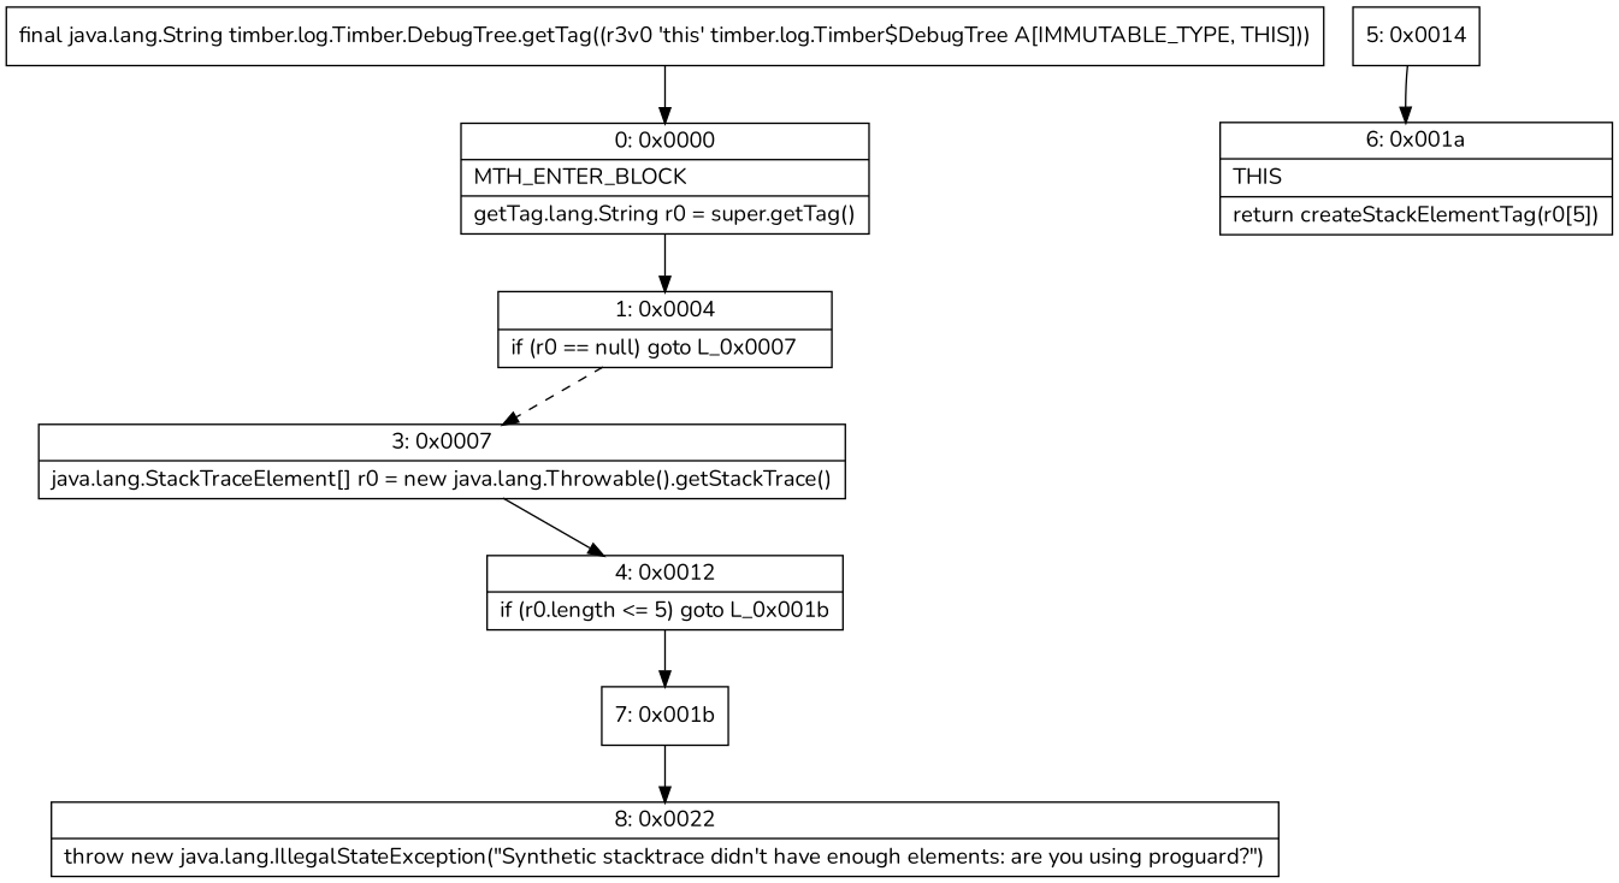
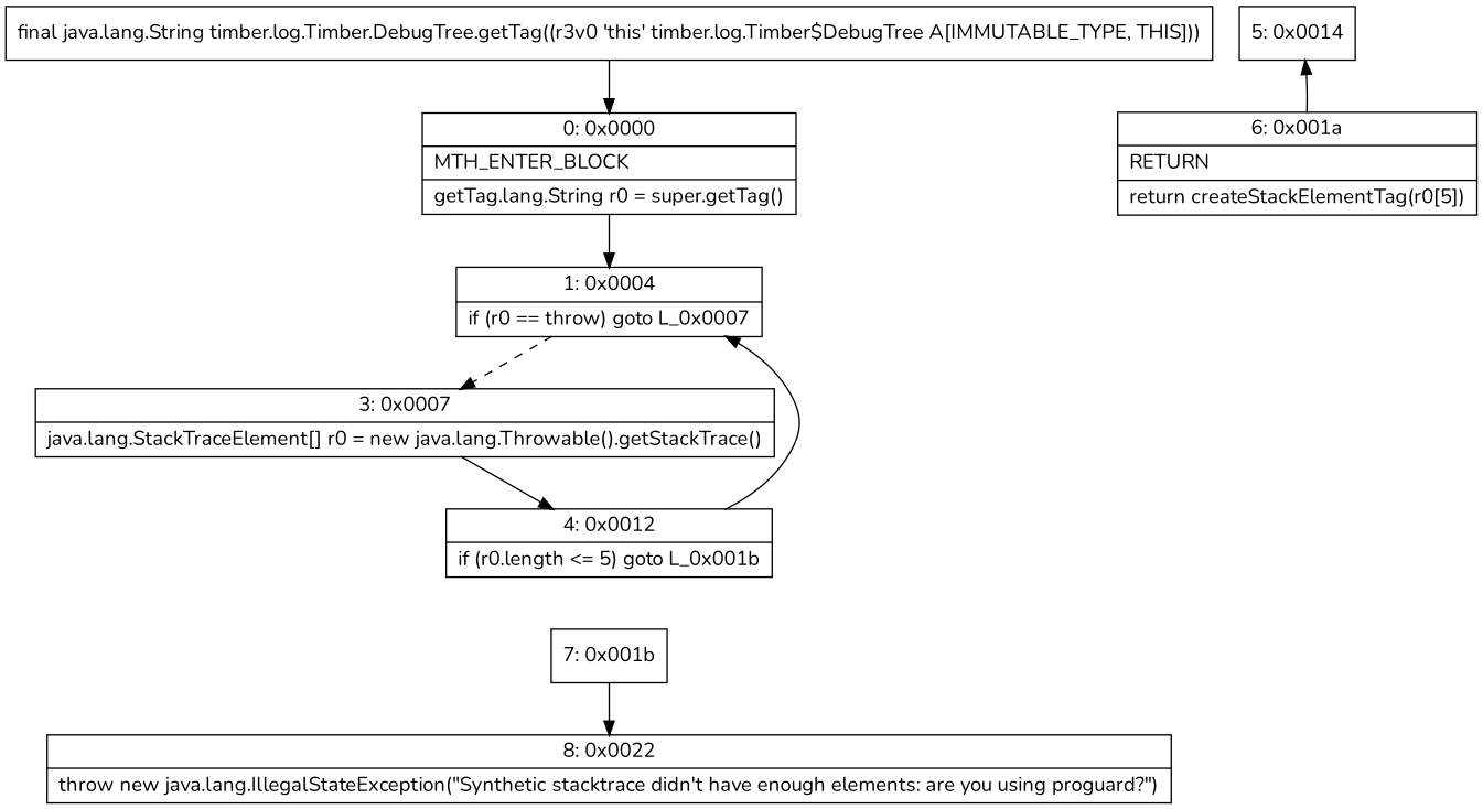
  digraph {
    fontname=Nunito
    node [fontname=Nunito shape=record]
    edge [fontname=Nunito]
    n1 [label="{0\:\ 0x0000|MTH_ENTER_BLOCK\l|getTag.lang.String r0 = super.getTag()\l}"]
-   n2 [label="{1\:\ 0x0004|if (r0 == null) goto L_0x0007\l}"]
+   n2 [label="{1\:\ 0x0004|if (r0 == throw) goto L_0x0007\l}"]
    n3 [label="{3\:\ 0x0007|java.lang.StackTraceElement[] r0 = new java.lang.Throwable().getStackTrace()\l}"]
    n4 [label="{4\:\ 0x0012|if (r0.length \<= 5) goto L_0x001b\l}"]
    n5 [label="{7\:\ 0x001b}"]
    n6 [label="{5\:\ 0x0014}"]
-   n7 [label="{6\:\ 0x001a|THIS\l|return createStackElementTag(r0[5])\l}"]
+   n7 [label="{6\:\ 0x001a|RETURN\l|return createStackElementTag(r0[5])\l}"]
    n8 [label="{8\:\ 0x0022|throw new java.lang.IllegalStateException(\"Synthetic stacktrace didn't have enough elements: are you using proguard?\")\l}"]
    n9 [label="{final java.lang.String timber.log.Timber.DebugTree.getTag((r3v0 'this' timber.log.Timber$DebugTree A[IMMUTABLE_TYPE, THIS])) }"]
    n1 -> n2
    n2 -> n3 [style=dashed]
    n3 -> n4
-   n4 -> n5
+   n4 -> n2
    n5 -> n8
-   n6 -> n7
+   n7 -> n6
    n9 -> n1
  }
